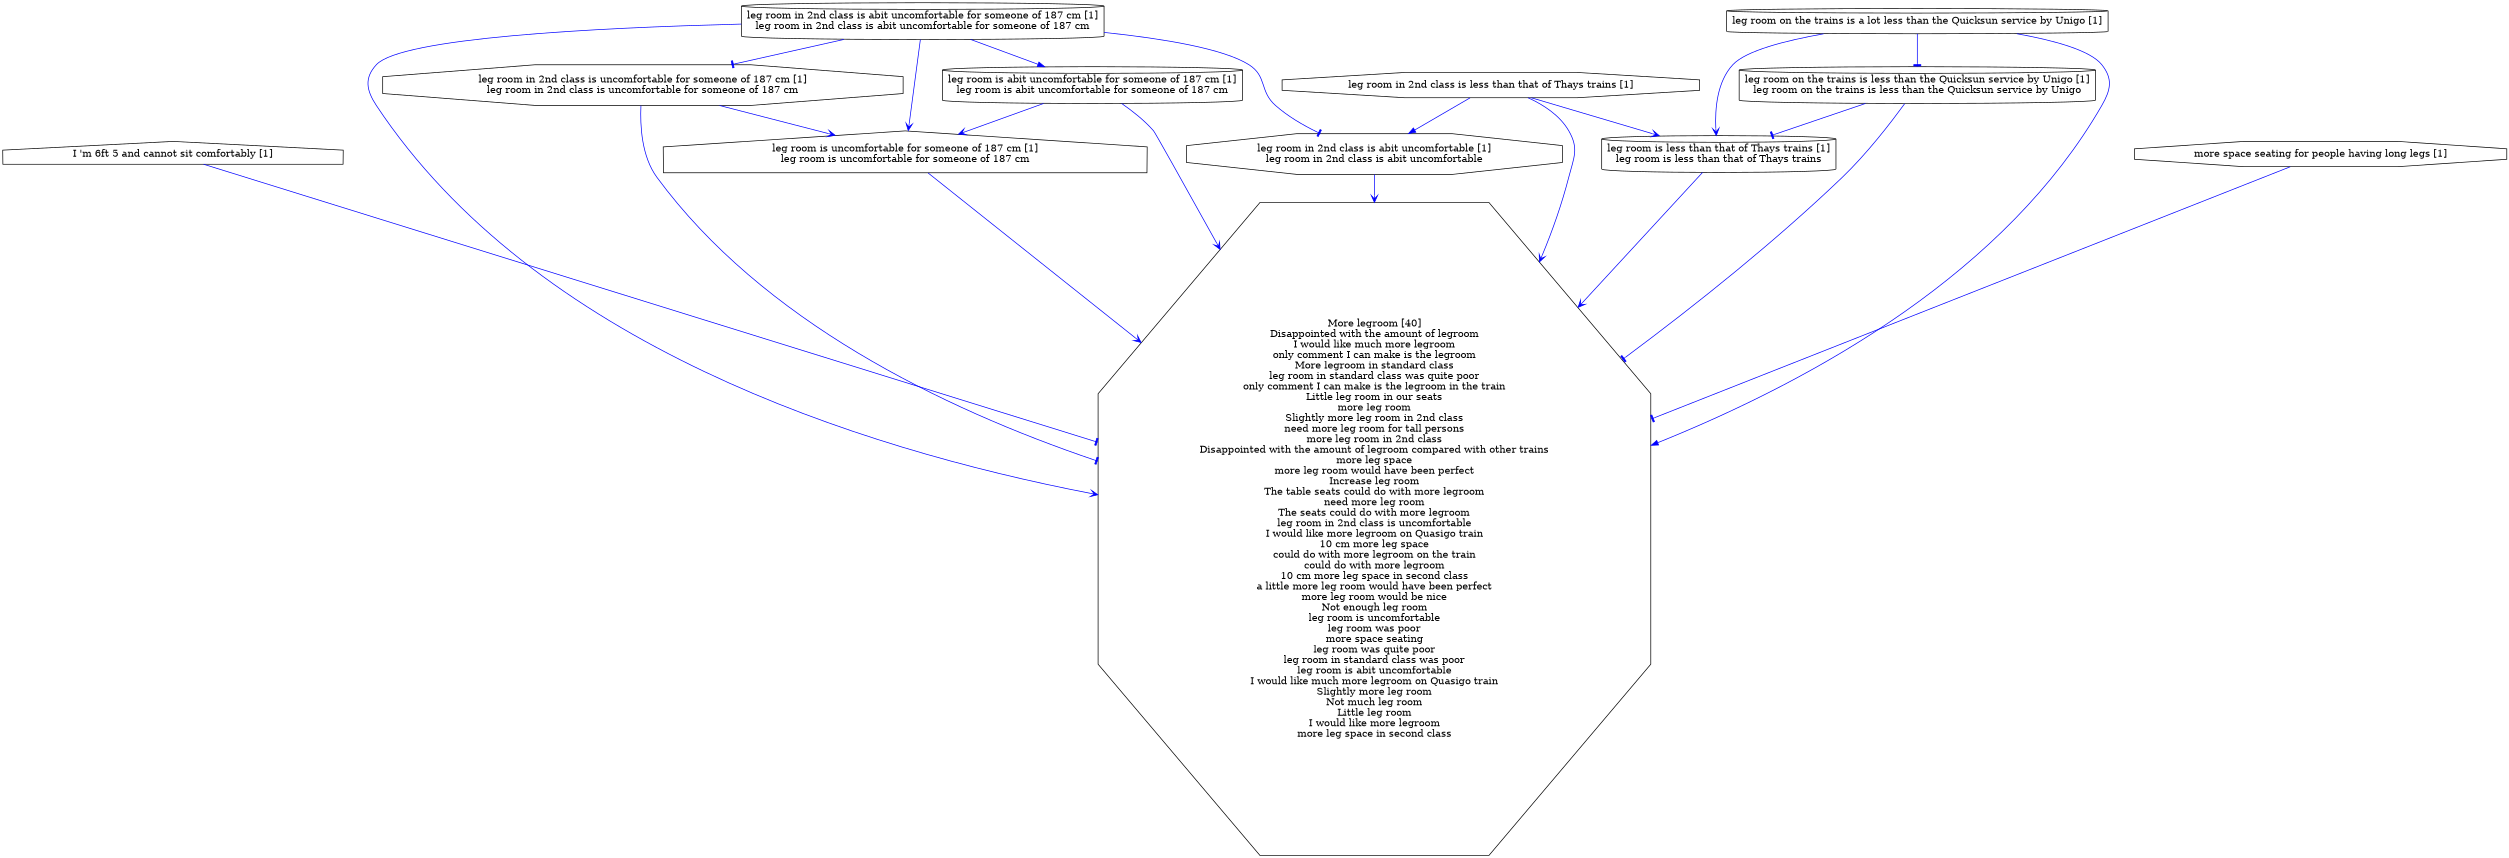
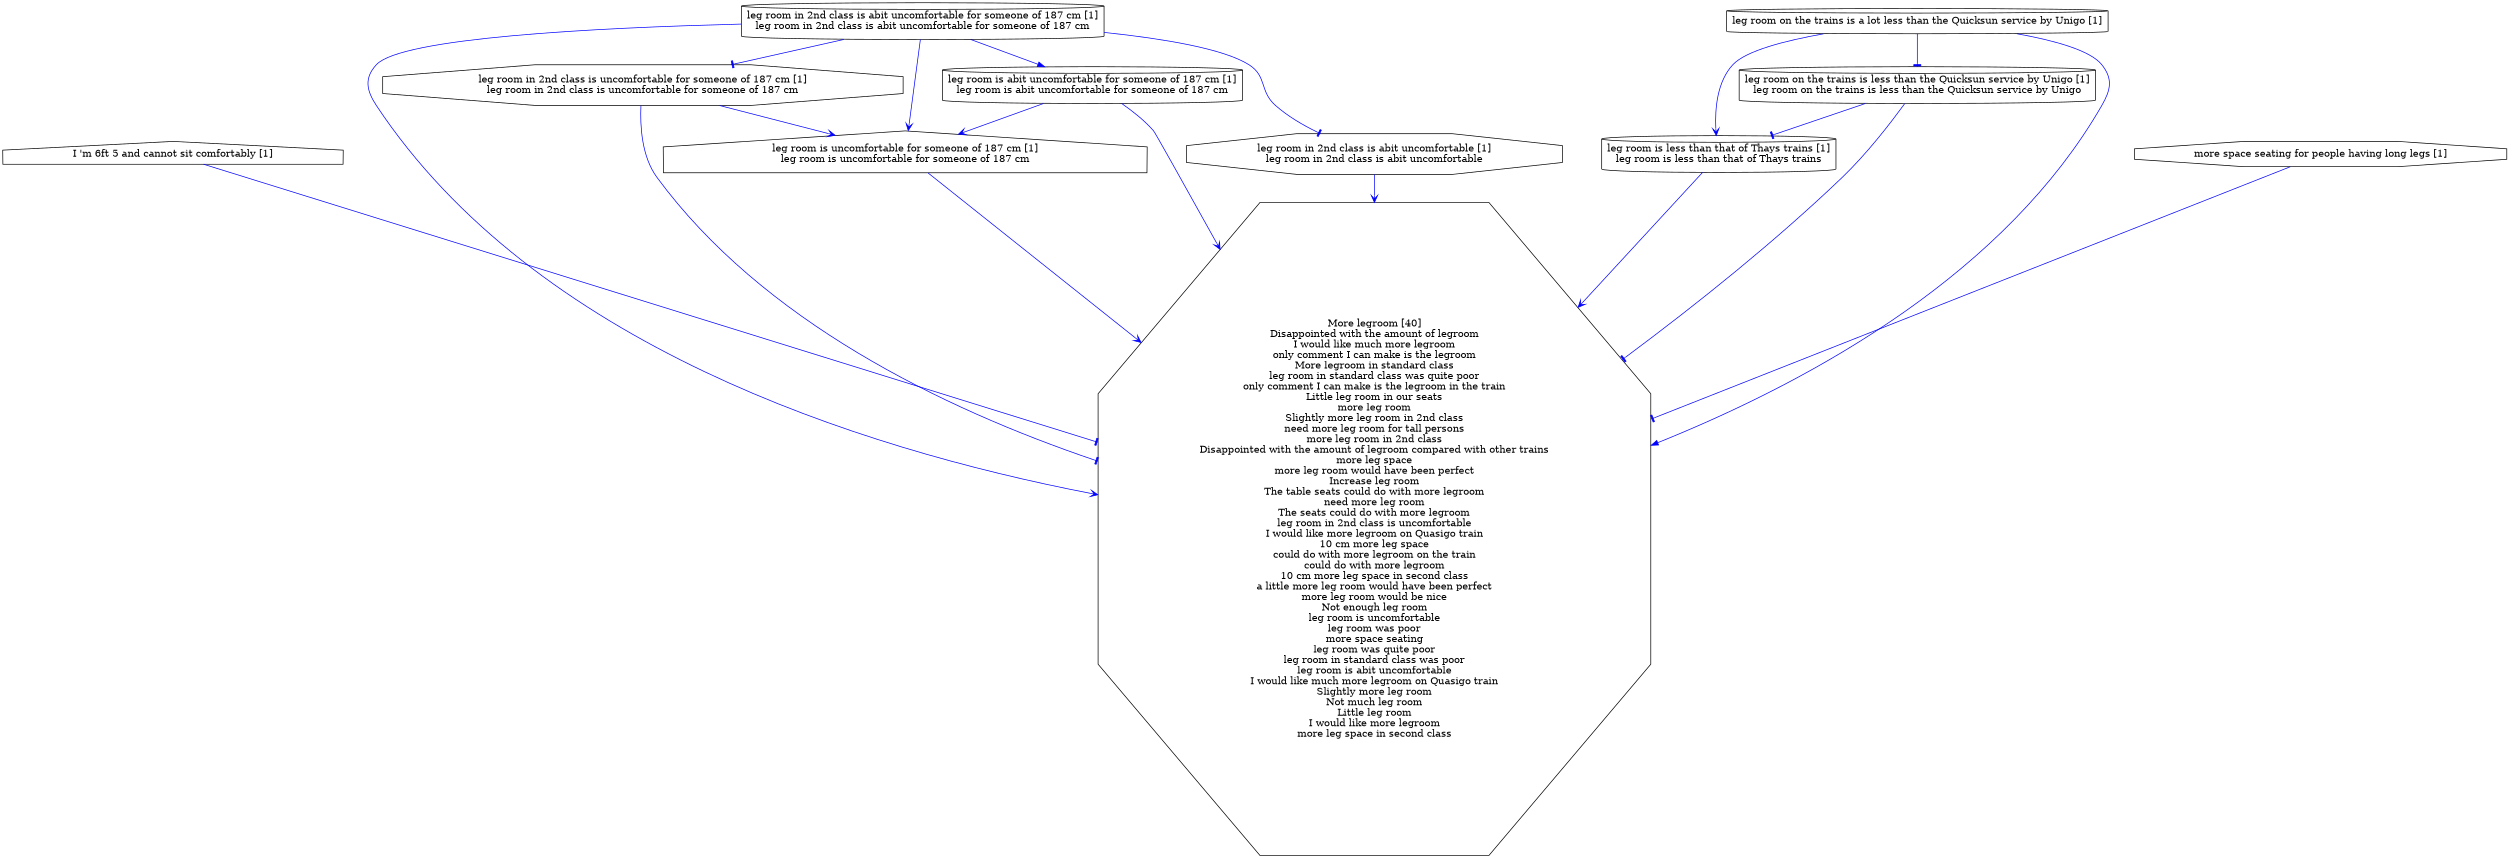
  digraph {
    node [shape=octagon]
    edge [color=blue arrowhead=vee]
    "I 'm 6ft 5 and cannot sit comfortably [1]" [shape=house]
    "More legroom [40]\nDisappointed with the amount of legroom\nI would like much more legroom\nonly comment I can make is the legroom\nMore legroom in standard class\nleg room in standard class was quite poor\nonly comment I can make is the legroom in the train\nLittle leg room in our seats\nmore leg room\nSlightly more leg room in 2nd class\nneed more leg room for tall persons\nmore leg room in 2nd class\nDisappointed with the amount of legroom compared with other trains\nmore leg space\nmore leg room would have been perfect\nIncrease leg room\nThe table seats could do with more legroom\nneed more leg room\nThe seats could do with more legroom\nleg room in 2nd class is uncomfortable\nI would like more legroom on Quasigo train\n10 cm more leg space\ncould do with more legroom on the train\ncould do with more legroom\n10 cm more leg space in second class\na little more leg room would have been perfect\nmore leg room would be nice\nNot enough leg room\nleg room is uncomfortable\nleg room was poor\nmore space seating\nleg room was quite poor\nleg room in standard class was poor\nleg room is abit uncomfortable\nI would like much more legroom on Quasigo train\nSlightly more leg room\nNot much leg room\nLittle leg room\nI would like more legroom\nmore leg space in second class"
    "leg room in 2nd class is abit uncomfortable for someone of 187 cm [1]\nleg room in 2nd class is abit uncomfortable for someone of 187 cm" [shape=cylinder]
    "leg room is abit uncomfortable for someone of 187 cm [1]\nleg room is abit uncomfortable for someone of 187 cm" [shape=cylinder]
    "leg room is uncomfortable for someone of 187 cm [1]\nleg room is uncomfortable for someone of 187 cm" [shape=house]
    "leg room in 2nd class is abit uncomfortable [1]\nleg room in 2nd class is abit uncomfortable"
    "leg room in 2nd class is uncomfortable for someone of 187 cm [1]\nleg room in 2nd class is uncomfortable for someone of 187 cm"
-   "leg room in 2nd class is less than that of Thays trains [1]"
    "leg room is less than that of Thays trains [1]\nleg room is less than that of Thays trains" [shape=cylinder]
    "leg room on the trains is a lot less than the Quicksun service by Unigo [1]" [shape=cylinder]
    "leg room on the trains is less than the Quicksun service by Unigo [1]\nleg room on the trains is less than the Quicksun service by Unigo" [shape=cylinder]
    "more space seating for people having long legs [1]"
    "I 'm 6ft 5 and cannot sit comfortably [1]" -> "More legroom [40]\nDisappointed with the amount of legroom\nI would like much more legroom\nonly comment I can make is the legroom\nMore legroom in standard class\nleg room in standard class was quite poor\nonly comment I can make is the legroom in the train\nLittle leg room in our seats\nmore leg room\nSlightly more leg room in 2nd class\nneed more leg room for tall persons\nmore leg room in 2nd class\nDisappointed with the amount of legroom compared with other trains\nmore leg space\nmore leg room would have been perfect\nIncrease leg room\nThe table seats could do with more legroom\nneed more leg room\nThe seats could do with more legroom\nleg room in 2nd class is uncomfortable\nI would like more legroom on Quasigo train\n10 cm more leg space\ncould do with more legroom on the train\ncould do with more legroom\n10 cm more leg space in second class\na little more leg room would have been perfect\nmore leg room would be nice\nNot enough leg room\nleg room is uncomfortable\nleg room was poor\nmore space seating\nleg room was quite poor\nleg room in standard class was poor\nleg room is abit uncomfortable\nI would like much more legroom on Quasigo train\nSlightly more leg room\nNot much leg room\nLittle leg room\nI would like more legroom\nmore leg space in second class" [arrowhead=tee]
    "leg room in 2nd class is abit uncomfortable for someone of 187 cm [1]\nleg room in 2nd class is abit uncomfortable for someone of 187 cm" -> "More legroom [40]\nDisappointed with the amount of legroom\nI would like much more legroom\nonly comment I can make is the legroom\nMore legroom in standard class\nleg room in standard class was quite poor\nonly comment I can make is the legroom in the train\nLittle leg room in our seats\nmore leg room\nSlightly more leg room in 2nd class\nneed more leg room for tall persons\nmore leg room in 2nd class\nDisappointed with the amount of legroom compared with other trains\nmore leg space\nmore leg room would have been perfect\nIncrease leg room\nThe table seats could do with more legroom\nneed more leg room\nThe seats could do with more legroom\nleg room in 2nd class is uncomfortable\nI would like more legroom on Quasigo train\n10 cm more leg space\ncould do with more legroom on the train\ncould do with more legroom\n10 cm more leg space in second class\na little more leg room would have been perfect\nmore leg room would be nice\nNot enough leg room\nleg room is uncomfortable\nleg room was poor\nmore space seating\nleg room was quite poor\nleg room in standard class was poor\nleg room is abit uncomfortable\nI would like much more legroom on Quasigo train\nSlightly more leg room\nNot much leg room\nLittle leg room\nI would like more legroom\nmore leg space in second class"
    "leg room in 2nd class is abit uncomfortable for someone of 187 cm [1]\nleg room in 2nd class is abit uncomfortable for someone of 187 cm" -> "leg room is abit uncomfortable for someone of 187 cm [1]\nleg room is abit uncomfortable for someone of 187 cm" [arrowhead=normal]
    "leg room in 2nd class is abit uncomfortable for someone of 187 cm [1]\nleg room in 2nd class is abit uncomfortable for someone of 187 cm" -> "leg room is uncomfortable for someone of 187 cm [1]\nleg room is uncomfortable for someone of 187 cm"
    "leg room in 2nd class is abit uncomfortable for someone of 187 cm [1]\nleg room in 2nd class is abit uncomfortable for someone of 187 cm" -> "leg room in 2nd class is abit uncomfortable [1]\nleg room in 2nd class is abit uncomfortable" [arrowhead=tee]
    "leg room in 2nd class is abit uncomfortable for someone of 187 cm [1]\nleg room in 2nd class is abit uncomfortable for someone of 187 cm" -> "leg room in 2nd class is uncomfortable for someone of 187 cm [1]\nleg room in 2nd class is uncomfortable for someone of 187 cm" [arrowhead=tee]
    "leg room is abit uncomfortable for someone of 187 cm [1]\nleg room is abit uncomfortable for someone of 187 cm" -> "More legroom [40]\nDisappointed with the amount of legroom\nI would like much more legroom\nonly comment I can make is the legroom\nMore legroom in standard class\nleg room in standard class was quite poor\nonly comment I can make is the legroom in the train\nLittle leg room in our seats\nmore leg room\nSlightly more leg room in 2nd class\nneed more leg room for tall persons\nmore leg room in 2nd class\nDisappointed with the amount of legroom compared with other trains\nmore leg space\nmore leg room would have been perfect\nIncrease leg room\nThe table seats could do with more legroom\nneed more leg room\nThe seats could do with more legroom\nleg room in 2nd class is uncomfortable\nI would like more legroom on Quasigo train\n10 cm more leg space\ncould do with more legroom on the train\ncould do with more legroom\n10 cm more leg space in second class\na little more leg room would have been perfect\nmore leg room would be nice\nNot enough leg room\nleg room is uncomfortable\nleg room was poor\nmore space seating\nleg room was quite poor\nleg room in standard class was poor\nleg room is abit uncomfortable\nI would like much more legroom on Quasigo train\nSlightly more leg room\nNot much leg room\nLittle leg room\nI would like more legroom\nmore leg space in second class"
    "leg room is abit uncomfortable for someone of 187 cm [1]\nleg room is abit uncomfortable for someone of 187 cm" -> "leg room is uncomfortable for someone of 187 cm [1]\nleg room is uncomfortable for someone of 187 cm"
    "leg room is uncomfortable for someone of 187 cm [1]\nleg room is uncomfortable for someone of 187 cm" -> "More legroom [40]\nDisappointed with the amount of legroom\nI would like much more legroom\nonly comment I can make is the legroom\nMore legroom in standard class\nleg room in standard class was quite poor\nonly comment I can make is the legroom in the train\nLittle leg room in our seats\nmore leg room\nSlightly more leg room in 2nd class\nneed more leg room for tall persons\nmore leg room in 2nd class\nDisappointed with the amount of legroom compared with other trains\nmore leg space\nmore leg room would have been perfect\nIncrease leg room\nThe table seats could do with more legroom\nneed more leg room\nThe seats could do with more legroom\nleg room in 2nd class is uncomfortable\nI would like more legroom on Quasigo train\n10 cm more leg space\ncould do with more legroom on the train\ncould do with more legroom\n10 cm more leg space in second class\na little more leg room would have been perfect\nmore leg room would be nice\nNot enough leg room\nleg room is uncomfortable\nleg room was poor\nmore space seating\nleg room was quite poor\nleg room in standard class was poor\nleg room is abit uncomfortable\nI would like much more legroom on Quasigo train\nSlightly more leg room\nNot much leg room\nLittle leg room\nI would like more legroom\nmore leg space in second class"
    "leg room in 2nd class is abit uncomfortable [1]\nleg room in 2nd class is abit uncomfortable" -> "More legroom [40]\nDisappointed with the amount of legroom\nI would like much more legroom\nonly comment I can make is the legroom\nMore legroom in standard class\nleg room in standard class was quite poor\nonly comment I can make is the legroom in the train\nLittle leg room in our seats\nmore leg room\nSlightly more leg room in 2nd class\nneed more leg room for tall persons\nmore leg room in 2nd class\nDisappointed with the amount of legroom compared with other trains\nmore leg space\nmore leg room would have been perfect\nIncrease leg room\nThe table seats could do with more legroom\nneed more leg room\nThe seats could do with more legroom\nleg room in 2nd class is uncomfortable\nI would like more legroom on Quasigo train\n10 cm more leg space\ncould do with more legroom on the train\ncould do with more legroom\n10 cm more leg space in second class\na little more leg room would have been perfect\nmore leg room would be nice\nNot enough leg room\nleg room is uncomfortable\nleg room was poor\nmore space seating\nleg room was quite poor\nleg room in standard class was poor\nleg room is abit uncomfortable\nI would like much more legroom on Quasigo train\nSlightly more leg room\nNot much leg room\nLittle leg room\nI would like more legroom\nmore leg space in second class"
    "leg room in 2nd class is uncomfortable for someone of 187 cm [1]\nleg room in 2nd class is uncomfortable for someone of 187 cm" -> "More legroom [40]\nDisappointed with the amount of legroom\nI would like much more legroom\nonly comment I can make is the legroom\nMore legroom in standard class\nleg room in standard class was quite poor\nonly comment I can make is the legroom in the train\nLittle leg room in our seats\nmore leg room\nSlightly more leg room in 2nd class\nneed more leg room for tall persons\nmore leg room in 2nd class\nDisappointed with the amount of legroom compared with other trains\nmore leg space\nmore leg room would have been perfect\nIncrease leg room\nThe table seats could do with more legroom\nneed more leg room\nThe seats could do with more legroom\nleg room in 2nd class is uncomfortable\nI would like more legroom on Quasigo train\n10 cm more leg space\ncould do with more legroom on the train\ncould do with more legroom\n10 cm more leg space in second class\na little more leg room would have been perfect\nmore leg room would be nice\nNot enough leg room\nleg room is uncomfortable\nleg room was poor\nmore space seating\nleg room was quite poor\nleg room in standard class was poor\nleg room is abit uncomfortable\nI would like much more legroom on Quasigo train\nSlightly more leg room\nNot much leg room\nLittle leg room\nI would like more legroom\nmore leg space in second class" [arrowhead=tee]
    "leg room in 2nd class is uncomfortable for someone of 187 cm [1]\nleg room in 2nd class is uncomfortable for someone of 187 cm" -> "leg room is uncomfortable for someone of 187 cm [1]\nleg room is uncomfortable for someone of 187 cm"
-   "leg room in 2nd class is less than that of Thays trains [1]" -> "More legroom [40]\nDisappointed with the amount of legroom\nI would like much more legroom\nonly comment I can make is the legroom\nMore legroom in standard class\nleg room in standard class was quite poor\nonly comment I can make is the legroom in the train\nLittle leg room in our seats\nmore leg room\nSlightly more leg room in 2nd class\nneed more leg room for tall persons\nmore leg room in 2nd class\nDisappointed with the amount of legroom compared with other trains\nmore leg space\nmore leg room would have been perfect\nIncrease leg room\nThe table seats could do with more legroom\nneed more leg room\nThe seats could do with more legroom\nleg room in 2nd class is uncomfortable\nI would like more legroom on Quasigo train\n10 cm more leg space\ncould do with more legroom on the train\ncould do with more legroom\n10 cm more leg space in second class\na little more leg room would have been perfect\nmore leg room would be nice\nNot enough leg room\nleg room is uncomfortable\nleg room was poor\nmore space seating\nleg room was quite poor\nleg room in standard class was poor\nleg room is abit uncomfortable\nI would like much more legroom on Quasigo train\nSlightly more leg room\nNot much leg room\nLittle leg room\nI would like more legroom\nmore leg space in second class"
-   "leg room in 2nd class is less than that of Thays trains [1]" -> "leg room in 2nd class is abit uncomfortable [1]\nleg room in 2nd class is abit uncomfortable" [arrowhead=normal]
-   "leg room in 2nd class is less than that of Thays trains [1]" -> "leg room is less than that of Thays trains [1]\nleg room is less than that of Thays trains"
    "leg room is less than that of Thays trains [1]\nleg room is less than that of Thays trains" -> "More legroom [40]\nDisappointed with the amount of legroom\nI would like much more legroom\nonly comment I can make is the legroom\nMore legroom in standard class\nleg room in standard class was quite poor\nonly comment I can make is the legroom in the train\nLittle leg room in our seats\nmore leg room\nSlightly more leg room in 2nd class\nneed more leg room for tall persons\nmore leg room in 2nd class\nDisappointed with the amount of legroom compared with other trains\nmore leg space\nmore leg room would have been perfect\nIncrease leg room\nThe table seats could do with more legroom\nneed more leg room\nThe seats could do with more legroom\nleg room in 2nd class is uncomfortable\nI would like more legroom on Quasigo train\n10 cm more leg space\ncould do with more legroom on the train\ncould do with more legroom\n10 cm more leg space in second class\na little more leg room would have been perfect\nmore leg room would be nice\nNot enough leg room\nleg room is uncomfortable\nleg room was poor\nmore space seating\nleg room was quite poor\nleg room in standard class was poor\nleg room is abit uncomfortable\nI would like much more legroom on Quasigo train\nSlightly more leg room\nNot much leg room\nLittle leg room\nI would like more legroom\nmore leg space in second class"
    "leg room on the trains is a lot less than the Quicksun service by Unigo [1]" -> "More legroom [40]\nDisappointed with the amount of legroom\nI would like much more legroom\nonly comment I can make is the legroom\nMore legroom in standard class\nleg room in standard class was quite poor\nonly comment I can make is the legroom in the train\nLittle leg room in our seats\nmore leg room\nSlightly more leg room in 2nd class\nneed more leg room for tall persons\nmore leg room in 2nd class\nDisappointed with the amount of legroom compared with other trains\nmore leg space\nmore leg room would have been perfect\nIncrease leg room\nThe table seats could do with more legroom\nneed more leg room\nThe seats could do with more legroom\nleg room in 2nd class is uncomfortable\nI would like more legroom on Quasigo train\n10 cm more leg space\ncould do with more legroom on the train\ncould do with more legroom\n10 cm more leg space in second class\na little more leg room would have been perfect\nmore leg room would be nice\nNot enough leg room\nleg room is uncomfortable\nleg room was poor\nmore space seating\nleg room was quite poor\nleg room in standard class was poor\nleg room is abit uncomfortable\nI would like much more legroom on Quasigo train\nSlightly more leg room\nNot much leg room\nLittle leg room\nI would like more legroom\nmore leg space in second class" [arrowhead=normal]
    "leg room on the trains is a lot less than the Quicksun service by Unigo [1]" -> "leg room is less than that of Thays trains [1]\nleg room is less than that of Thays trains"
    "leg room on the trains is a lot less than the Quicksun service by Unigo [1]" -> "leg room on the trains is less than the Quicksun service by Unigo [1]\nleg room on the trains is less than the Quicksun service by Unigo" [arrowhead=tee]
    "leg room on the trains is less than the Quicksun service by Unigo [1]\nleg room on the trains is less than the Quicksun service by Unigo" -> "More legroom [40]\nDisappointed with the amount of legroom\nI would like much more legroom\nonly comment I can make is the legroom\nMore legroom in standard class\nleg room in standard class was quite poor\nonly comment I can make is the legroom in the train\nLittle leg room in our seats\nmore leg room\nSlightly more leg room in 2nd class\nneed more leg room for tall persons\nmore leg room in 2nd class\nDisappointed with the amount of legroom compared with other trains\nmore leg space\nmore leg room would have been perfect\nIncrease leg room\nThe table seats could do with more legroom\nneed more leg room\nThe seats could do with more legroom\nleg room in 2nd class is uncomfortable\nI would like more legroom on Quasigo train\n10 cm more leg space\ncould do with more legroom on the train\ncould do with more legroom\n10 cm more leg space in second class\na little more leg room would have been perfect\nmore leg room would be nice\nNot enough leg room\nleg room is uncomfortable\nleg room was poor\nmore space seating\nleg room was quite poor\nleg room in standard class was poor\nleg room is abit uncomfortable\nI would like much more legroom on Quasigo train\nSlightly more leg room\nNot much leg room\nLittle leg room\nI would like more legroom\nmore leg space in second class" [arrowhead=tee]
    "leg room on the trains is less than the Quicksun service by Unigo [1]\nleg room on the trains is less than the Quicksun service by Unigo" -> "leg room is less than that of Thays trains [1]\nleg room is less than that of Thays trains" [arrowhead=tee]
    "more space seating for people having long legs [1]" -> "More legroom [40]\nDisappointed with the amount of legroom\nI would like much more legroom\nonly comment I can make is the legroom\nMore legroom in standard class\nleg room in standard class was quite poor\nonly comment I can make is the legroom in the train\nLittle leg room in our seats\nmore leg room\nSlightly more leg room in 2nd class\nneed more leg room for tall persons\nmore leg room in 2nd class\nDisappointed with the amount of legroom compared with other trains\nmore leg space\nmore leg room would have been perfect\nIncrease leg room\nThe table seats could do with more legroom\nneed more leg room\nThe seats could do with more legroom\nleg room in 2nd class is uncomfortable\nI would like more legroom on Quasigo train\n10 cm more leg space\ncould do with more legroom on the train\ncould do with more legroom\n10 cm more leg space in second class\na little more leg room would have been perfect\nmore leg room would be nice\nNot enough leg room\nleg room is uncomfortable\nleg room was poor\nmore space seating\nleg room was quite poor\nleg room in standard class was poor\nleg room is abit uncomfortable\nI would like much more legroom on Quasigo train\nSlightly more leg room\nNot much leg room\nLittle leg room\nI would like more legroom\nmore leg space in second class" [arrowhead=tee]
  }
